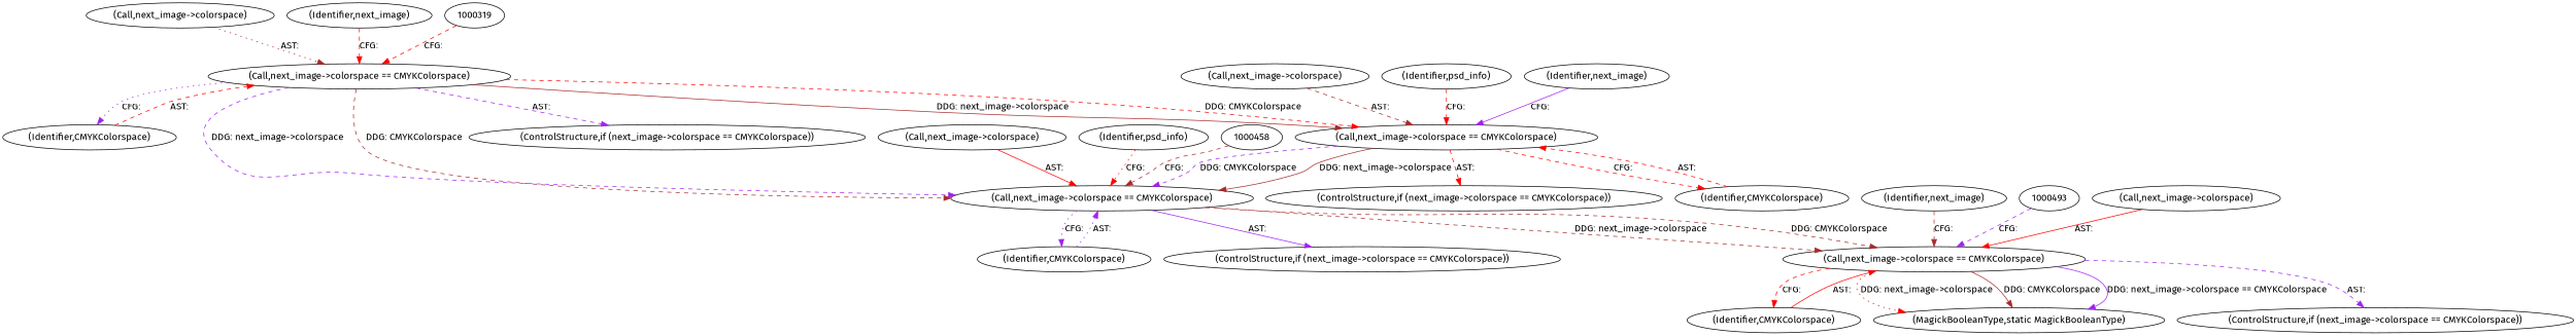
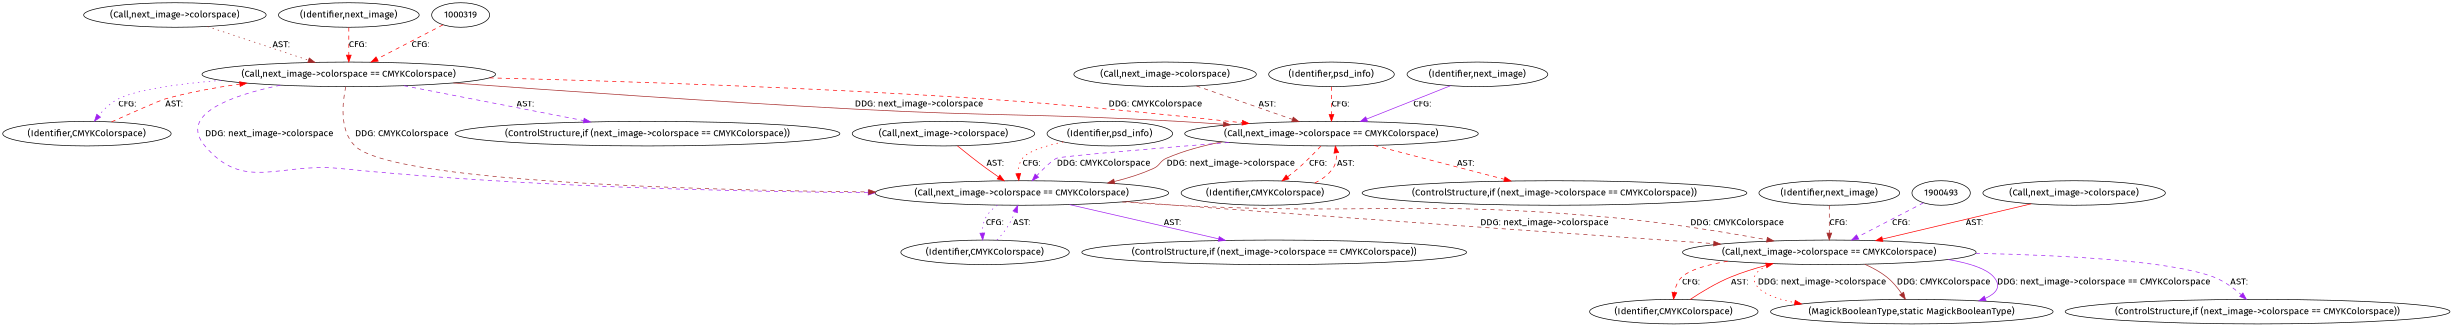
  digraph {
    fontname="Fira Sans"
    node [fontname="Fira Sans"]
    edge [color=red fontname="Fira Sans" style=dashed]
    n1 [label="(Call,next_image->colorspace == CMYKColorspace)"]
    n2 [label="(Identifier,CMYKColorspace)"]
    n3 [label="(MagickBooleanType,static MagickBooleanType)"]
    n4 [label="(ControlStructure,if (next_image->colorspace == CMYKColorspace))"]
    n5 [label="(Call,next_image->colorspace == CMYKColorspace)"]
    n6 [label="(Identifier,CMYKColorspace)"]
    n7 [label="(ControlStructure,if (next_image->colorspace == CMYKColorspace))"]
    n8 [label="(Call,next_image->colorspace == CMYKColorspace)"]
    n9 [label="(ControlStructure,if (next_image->colorspace == CMYKColorspace))"]
    n10 [label="(Identifier,CMYKColorspace)"]
    n11 [label="(Call,next_image->colorspace == CMYKColorspace)"]
    n12 [label="(ControlStructure,if (next_image->colorspace == CMYKColorspace))"]
    n13 [label="(Identifier,CMYKColorspace)"]
    n14 [label="(Call,next_image->colorspace)"]
    n15 [label="(Call,next_image->colorspace)"]
    n16 [label="(Identifier,psd_info)"]
    n17 [label="(Call,next_image->colorspace)"]
    n18 [label="(Identifier,next_image)"]
    n19 [label="(Identifier,next_image)"]
    n20 [label="(Identifier,next_image)"]
    n21 [label="(Call,next_image->colorspace)"]
    n22 [label="(Identifier,psd_info)"]
-   1000493
-   1000458
+   1000493 [label=1900493]
    1000319
    n1 -> n2 [label="CFG: "]
    n1 -> n3 [label="DDG: next_image->colorspace" style=dotted]
    n1 -> n3 [color=brown label="DDG: CMYKColorspace" style=solid]
    n1 -> n3 [color=purple label="DDG: next_image->colorspace == CMYKColorspace" style=solid]
    n1 -> n4 [color=purple label="AST: "]
    n2 -> n1 [label="AST: " style=solid]
    n5 -> n1 [color=brown label="DDG: next_image->colorspace"]
    n5 -> n1 [color=brown label="DDG: CMYKColorspace"]
    n5 -> n6 [color=purple label="CFG: " style=dotted]
    n5 -> n7 [color=purple label="AST: " style=solid]
    n6 -> n5 [color=purple label="AST: " style=dotted]
    n8 -> n5 [color=brown label="DDG: next_image->colorspace" style=solid]
    n8 -> n5 [color=purple label="DDG: CMYKColorspace"]
    n8 -> n9 [label="AST: "]
    n8 -> n10 [label="CFG: "]
    n10 -> n8 [label="AST: "]
    n11 -> n5 [color=purple label="DDG: next_image->colorspace"]
    n11 -> n5 [color=brown label="DDG: CMYKColorspace"]
    n11 -> n8 [color=brown label="DDG: next_image->colorspace" style=solid]
    n11 -> n8 [label="DDG: CMYKColorspace"]
    n11 -> n12 [color=purple label="AST: "]
    n11 -> n13 [color=purple label="CFG: " style=dotted]
    n13 -> n11 [label="AST: "]
    n14 -> n8 [color=brown label="AST: "]
    n15 -> n1 [label="AST: " style=solid]
    n16 -> n8 [label="CFG: "]
    n17 -> n11 [color=brown label="AST: " style=dotted]
    n18 -> n1 [color=brown label="CFG: "]
    n19 -> n8 [color=purple label="CFG: " style=solid]
    n20 -> n11 [label="CFG: "]
    n21 -> n5 [label="AST: " style=solid]
    n22 -> n5 [label="CFG: " style=dotted]
    1000493 -> n1 [color=purple label="CFG: "]
-   1000458 -> n5 [color=brown label="CFG: "]
    1000319 -> n11 [label="CFG: "]
  }
